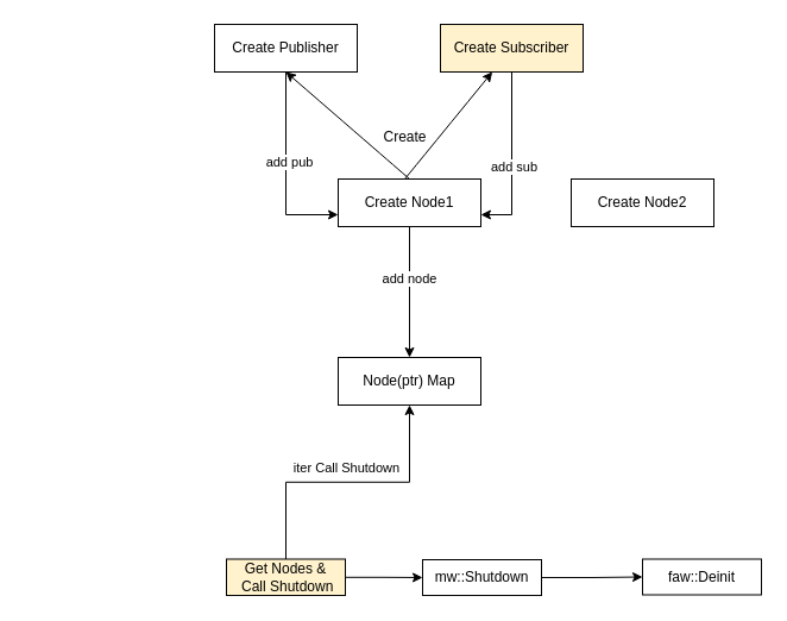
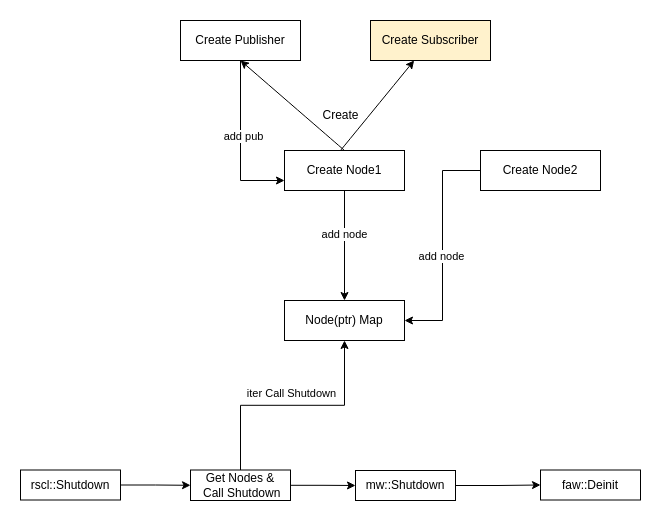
  <mxCell id="0" />
  <mxCell id="1" parent="0" />
  <mxCell id="2" style="edgeStyle=orthogonalEdgeStyle;rounded=0;orthogonalLoop=1;jettySize=auto;html=1;" edge="1" parent="1" source="4" target="8"><mxGeometry relative="1" as="geometry" /></mxCell>
  <mxCell id="3" value="add node" style="edgeLabel;html=1;align=center;verticalAlign=middle;resizable=0;points=[];" vertex="1" connectable="0" parent="2"><mxGeometry x="-0.221" y="-1" relative="1" as="geometry"><mxPoint as="offset" /></mxGeometry></mxCell>
  <mxCell id="4" value="Create Node1" style="rounded=0;whiteSpace=wrap;html=1;fontSize=12;glass=0;strokeWidth=1;shadow=0;" parent="1" vertex="1"><mxGeometry x="284" y="150" width="120" height="40" as="geometry" /></mxCell>
  <mxCell id="5" style="edgeStyle=orthogonalEdgeStyle;rounded=0;orthogonalLoop=1;jettySize=auto;html=1;entryX=0;entryY=0.75;entryDx=0;entryDy=0;" edge="1" parent="1" source="7" target="4"><mxGeometry relative="1" as="geometry" /></mxCell>
  <mxCell id="6" value="add pub" style="edgeLabel;html=1;align=center;verticalAlign=middle;resizable=0;points=[];" vertex="1" connectable="0" parent="5"><mxGeometry x="-0.085" y="2" relative="1" as="geometry"><mxPoint as="offset" /></mxGeometry></mxCell>
  <mxCell id="7" value="Create Publisher" style="rounded=0;whiteSpace=wrap;html=1;fontSize=12;glass=0;strokeWidth=1;shadow=0;" vertex="1" parent="1"><mxGeometry x="180" y="20" width="120" height="40" as="geometry" /></mxCell>
  <mxCell id="8" value="Node(ptr) Map" style="rounded=0;whiteSpace=wrap;html=1;fontSize=12;glass=0;strokeWidth=1;shadow=0;" vertex="1" parent="1"><mxGeometry x="284" y="300" width="120" height="40" as="geometry" /></mxCell>
  <mxCell id="9" value="" style="curved=1;endArrow=classic;html=1;rounded=0;exitX=0.5;exitY=0;exitDx=0;exitDy=0;entryX=0.5;entryY=1;entryDx=0;entryDy=0;" edge="1" parent="1" source="4" target="7"><mxGeometry width="50" height="50" relative="1" as="geometry"><mxPoint x="300" y="140" as="sourcePoint" /><mxPoint x="350" y="90" as="targetPoint" /><Array as="points" /></mxGeometry></mxCell>
  <mxCell id="10" value="" style="curved=1;endArrow=classic;html=1;rounded=0;exitX=0.5;exitY=0;exitDx=0;exitDy=0;" edge="1" parent="1" source="14"><mxGeometry width="50" height="50" relative="1" as="geometry"><mxPoint x="350" y="150" as="sourcePoint" /><mxPoint x="426" y="50" as="targetPoint" /><Array as="points" /></mxGeometry></mxCell>
  <mxCell id="11" value="" style="curved=1;endArrow=classic;html=1;rounded=0;" edge="1" parent="1" target="14"><mxGeometry width="50" height="50" relative="1" as="geometry"><mxPoint x="340" y="150" as="sourcePoint" /><mxPoint x="426" y="50" as="targetPoint" /><Array as="points" /></mxGeometry></mxCell>
- <mxCell id="12" style="edgeStyle=orthogonalEdgeStyle;rounded=0;orthogonalLoop=1;jettySize=auto;html=1;entryX=1;entryY=0.75;entryDx=0;entryDy=0;" edge="1" parent="1" source="14" target="4"><mxGeometry relative="1" as="geometry" /></mxCell>
- <mxCell id="13" value="add sub" style="edgeLabel;html=1;align=center;verticalAlign=middle;resizable=0;points=[];" vertex="1" connectable="0" parent="12"><mxGeometry x="0.082" y="1" relative="1" as="geometry"><mxPoint as="offset" /></mxGeometry></mxCell>
  <mxCell id="14" value="Create Subscriber" style="rounded=0;whiteSpace=wrap;html=1;fontSize=12;glass=0;strokeWidth=1;shadow=0;fillColor=#fff2cc;" vertex="1" parent="1"><mxGeometry x="370" y="20" width="120" height="40" as="geometry" /></mxCell>
  <mxCell id="15" value="Create" style="text;html=1;align=center;verticalAlign=middle;resizable=0;points=[];autosize=1;strokeColor=none;fillColor=none;" vertex="1" parent="1"><mxGeometry x="310" y="100" width="60" height="30" as="geometry" /></mxCell>
+ <mxCell id="16" style="edgeStyle=orthogonalEdgeStyle;rounded=0;orthogonalLoop=1;jettySize=auto;html=1;entryX=1;entryY=0.5;entryDx=0;entryDy=0;" edge="1" parent="1" source="18" target="8"><mxGeometry relative="1" as="geometry" /></mxCell>
+ <mxCell id="17" value="add node" style="edgeLabel;html=1;align=center;verticalAlign=middle;resizable=0;points=[];" vertex="1" connectable="0" parent="16"><mxGeometry x="0.091" y="-2" relative="1" as="geometry"><mxPoint as="offset" /></mxGeometry></mxCell>
  <mxCell id="18" value="Create Node2" style="rounded=0;whiteSpace=wrap;html=1;fontSize=12;glass=0;strokeWidth=1;shadow=0;" vertex="1" parent="1"><mxGeometry x="480" y="150" width="120" height="40" as="geometry" /></mxCell>
+ <mxCell id="19" value="" style="edgeStyle=orthogonalEdgeStyle;rounded=0;orthogonalLoop=1;jettySize=auto;html=1;" edge="1" parent="1" source="20" target="26"><mxGeometry relative="1" as="geometry" /></mxCell>
+ <mxCell id="20" value="rscl::Shutdown" style="whiteSpace=wrap;html=1;" vertex="1" parent="1"><mxGeometry x="20" y="469.5" width="100" height="30" as="geometry" /></mxCell>
  <mxCell id="21" value="" style="edgeStyle=orthogonalEdgeStyle;rounded=0;orthogonalLoop=1;jettySize=auto;html=1;" edge="1" parent="1" source="22" target="27"><mxGeometry relative="1" as="geometry" /></mxCell>
  <mxCell id="22" value="mw::Shutdown" style="whiteSpace=wrap;html=1;" vertex="1" parent="1"><mxGeometry x="355" y="470" width="100" height="30" as="geometry" /></mxCell>
  <mxCell id="23" style="edgeStyle=orthogonalEdgeStyle;rounded=0;orthogonalLoop=1;jettySize=auto;html=1;exitX=0.5;exitY=0;exitDx=0;exitDy=0;entryX=0.5;entryY=1;entryDx=0;entryDy=0;" edge="1" parent="1" source="26" target="8"><mxGeometry relative="1" as="geometry" /></mxCell>
  <mxCell id="24" value="iter Call Shutdown" style="edgeLabel;html=1;align=center;verticalAlign=middle;resizable=0;points=[];" vertex="1" connectable="0" parent="23"><mxGeometry x="-0.13" y="-3" relative="1" as="geometry"><mxPoint x="13" y="-15" as="offset" /></mxGeometry></mxCell>
  <mxCell id="25" style="edgeStyle=orthogonalEdgeStyle;rounded=0;orthogonalLoop=1;jettySize=auto;html=1;entryX=0;entryY=0.5;entryDx=0;entryDy=0;" edge="1" parent="1" source="26" target="22"><mxGeometry relative="1" as="geometry" /></mxCell>
- <mxCell id="26" value="Get Nodes &amp;amp;&lt;br&gt;&amp;nbsp;Call Shutdown" style="whiteSpace=wrap;html=1;fillColor=#fff2cc;" vertex="1" parent="1"><mxGeometry x="190" y="469.5" width="100" height="30.5" as="geometry" /></mxCell>
+ <mxCell id="26" value="Get Nodes &amp;amp;&lt;br&gt;&amp;nbsp;Call Shutdown" style="whiteSpace=wrap;html=1;" vertex="1" parent="1"><mxGeometry x="190" y="469.5" width="100" height="30.5" as="geometry" /></mxCell>
  <mxCell id="27" value="faw::Deinit" style="whiteSpace=wrap;html=1;" vertex="1" parent="1"><mxGeometry x="540" y="469.5" width="100" height="30" as="geometry" /></mxCell>
